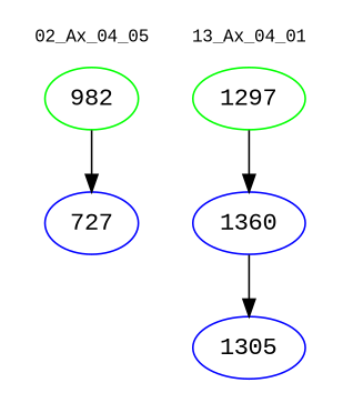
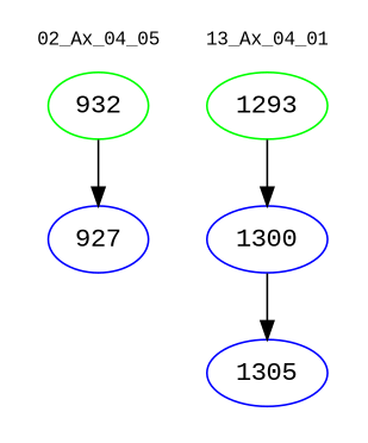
  digraph {
    fontname="Liberation Mono"
    node [color=blue fontname="Liberation Mono"]
    edge [color=black fontname="Liberation Mono"]
-   n1 [color=green label=982]
-   n2 [label=727]
-   n3 [color=green label=1297]
-   n4 [label=1360]
+   n1 [color=green label=932]
+   n2 [label=927]
+   n3 [color=green label=1293]
+   n4 [label=1300]
    n5 [label=1305]
    subgraph cluster_1 {
      color=white
      fontsize=10
      label="02_Ax_04_05"
      n1
      n2
    }
    subgraph cluster_2 {
      color=white
      fontsize=10
      label="13_Ax_04_01"
      n3
      n4
      n5
    }
    n1 -> n2
    n3 -> n4
    n4 -> n5
  }
